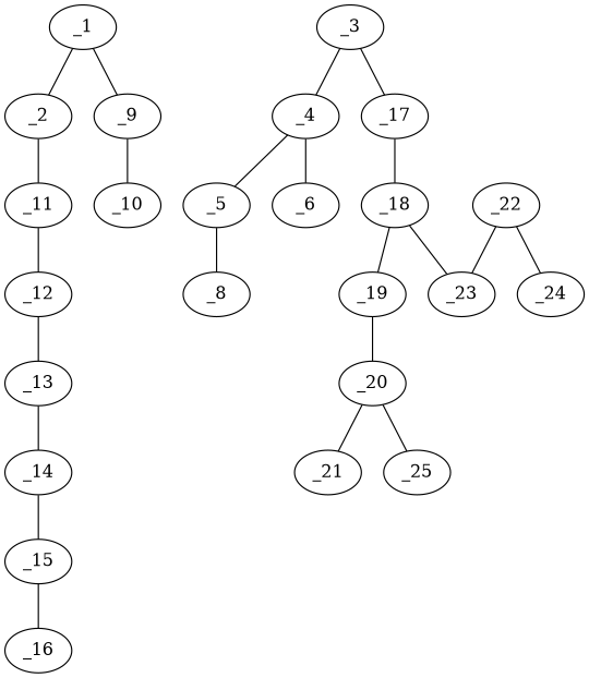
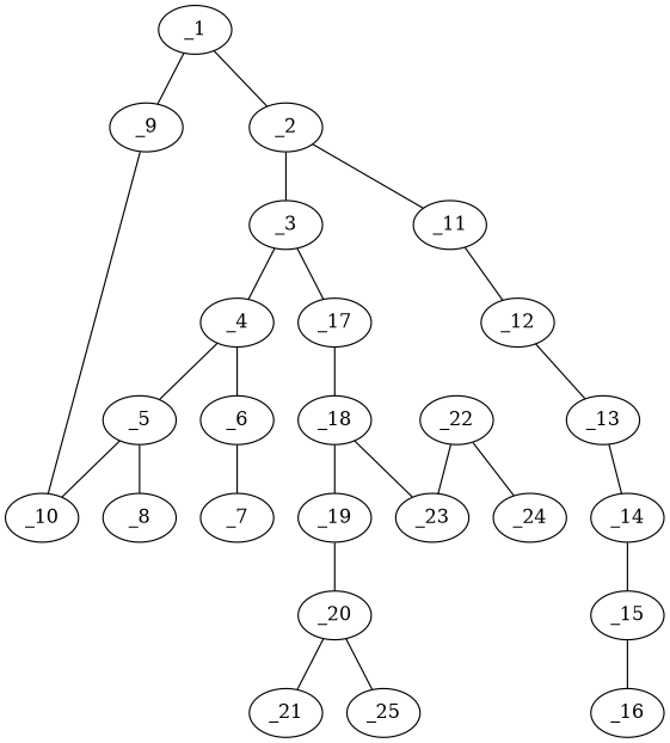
  graph {
    node [charge=0 chem=1 symbol="C  " x=9.7942 y=-1.5]
    edge [valence=1]
    _1 [x=7.1961 y=-2.5]
    _2 [chem=4 symbol="N  " x=7.1962]
    _9 [chem=2 symbol="O  " x=6.3301 y=-3]
    _3 [x=8.0622 y=-1]
    _11 [x=6.3301 y=-1]
    _10 [chem=4 symbol="N  " x=8.0622 y=-3]
    _4 [x=8.9282]
    _17 [x=8.0622 y=0]
    _12 [chem=2 symbol="O  " x=5.4641]
    _5 [x=8.9282 y=-2.5]
    _6 [y=-1]
    _18 [x=8.9282 y=0.5]
    _13 [x=4.5981 y=-1]
    _8 [chem=2 symbol="O  " y=-3]
+   _7 [x=10.6603]
    _19 [y=0]
    _23 [x=8.9282 y=1.5]
    _14 [x=3.7321]
    _15 [x=2.866 y=-1]
    _16 [chem=2 symbol="O  " x=2]
    _20 [x=10.6603 y=0.5]
    _21 [x=10.6603 y=1.5]
    _25 [x=11.5263 y=0]
    _22 [y=2]
    _24 [y=3]
    _1 -- _2
    _1 -- _9 [valence=2]
+   _2 -- _3
    _2 -- _11
    _9 -- _10
    _3 -- _4 [valence=2]
    _3 -- _17
    _11 -- _12
    _4 -- _5
    _4 -- _6
    _17 -- _18
    _12 -- _13
+   _5 -- _10
    _5 -- _8 [valence=2]
+   _6 -- _7
    _18 -- _19
    _18 -- _23 [valence=2]
    _13 -- _14
    _19 -- _20 [valence=2]
    _14 -- _15
    _15 -- _16
    _20 -- _21
    _20 -- _25
    _22 -- _23
    _22 -- _24
  }
